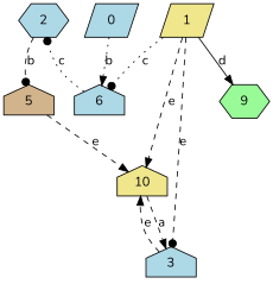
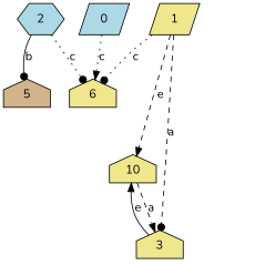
  strict digraph {
    fontname=Nunito
    node [fillcolor=khaki fontname=Nunito shape=house style=filled]
    edge [arrowhead=normal fontname=Nunito style=dashed]
    2 [fillcolor=lightblue shape=hexagon]
    5 [fillcolor=tan]
-   6 [fillcolor=lightblue]
+   6
    10
    0 [fillcolor=lightblue shape=parallelogram]
-   3 [fillcolor=lightblue]
+   3
    1 [shape=parallelogram]
-   9 [fillcolor=palegreen shape=hexagon]
-   2 -> 5 [arrowhead=dot label=b]
-   6 -> 2 [arrowhead=dot label=c style=dotted]
-   5 -> 10 [label=e]
+   2 -> 5 [arrowhead=dot label=b style=solid]
+   2 -> 6 [arrowhead=dot label=c style=dotted]
    10 -> 3 [label=a]
-   0 -> 6 [label=b style=dotted]
-   3 -> 10 [label=e]
+   0 -> 6 [label=c style=dotted]
+   3 -> 10 [label=e style=solid]
    1 -> 6 [arrowhead=dot label=c style=dotted]
    1 -> 10 [label=e]
-   1 -> 3 [arrowhead=dot label=e]
-   1 -> 9 [label=d style=solid]
+   1 -> 3 [arrowhead=dot label=a]
  }
